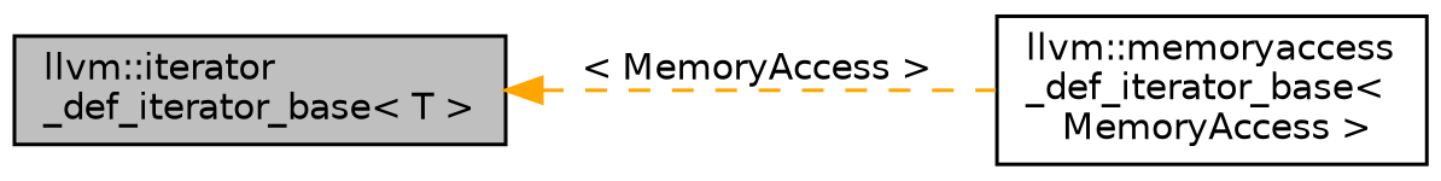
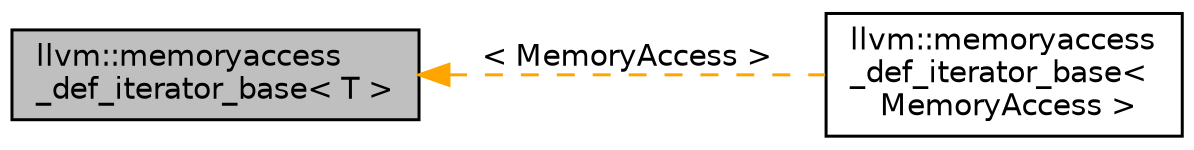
  digraph {
    rankdir=LR
    node [color=black fontname=Helvetica fontsize=10 shape=record]
-   n1 [fillcolor=grey75 fontcolor=black height=0.2 label="llvm::iterator\l_def_iterator_base\< T \>" style=filled width=0.4]
+   n1 [fillcolor=grey75 fontcolor=black height=0.2 label="llvm::memoryaccess\l_def_iterator_base\< T \>" style=filled width=0.4]
    n2 [height=0.2 label="llvm::memoryaccess\l_def_iterator_base\<\l MemoryAccess \>" width=0.4]
    n1 -> n2 [color=orange dir=back fontname=Helvetica fontsize=10 label=" \< MemoryAccess \>" labelfontname=Helvetica labelfontsize=10 style=dashed]
  }
